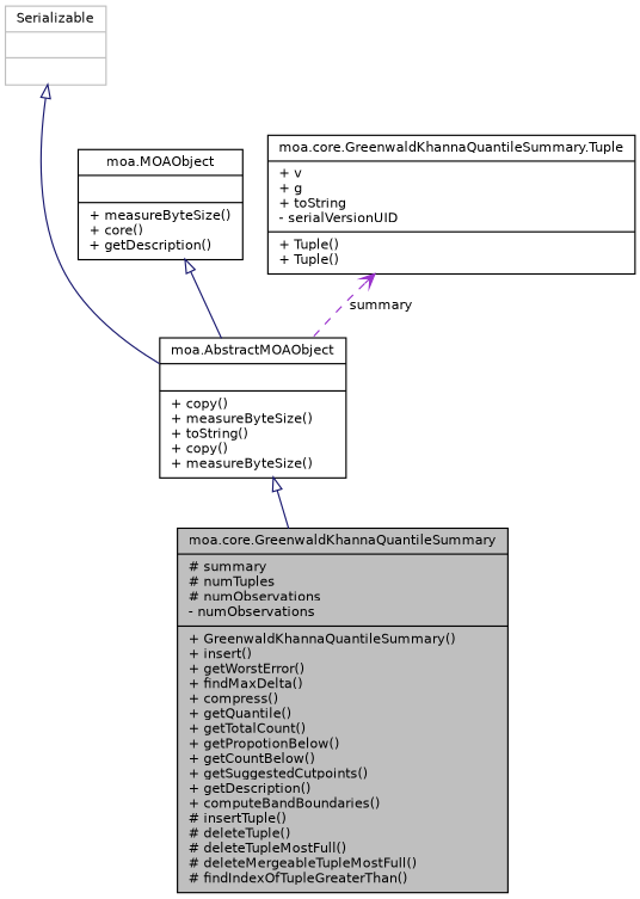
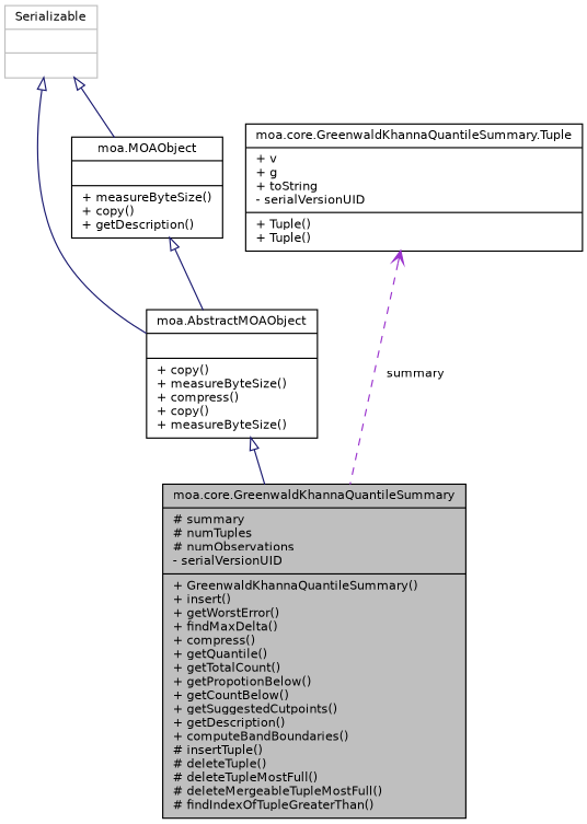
  digraph {
    node [color=black fillcolor=white fontname=Helvetica fontsize=10 shape=record style=filled]
    edge [arrowtail=empty color=midnightblue dir=back fontname=Helvetica fontsize=10 labelfontname=Helvetica labelfontsize=10 style=solid]
-   n1 [fillcolor=grey75 fontcolor=black height=0.2 label="{moa.core.GreenwaldKhannaQuantileSummary\n|# summary\l# numTuples\l# numObservations\l- numObservations\l|+ GreenwaldKhannaQuantileSummary()\l+ insert()\l+ getWorstError()\l+ findMaxDelta()\l+ compress()\l+ getQuantile()\l+ getTotalCount()\l+ getPropotionBelow()\l+ getCountBelow()\l+ getSuggestedCutpoints()\l+ getDescription()\l+ computeBandBoundaries()\l# insertTuple()\l# deleteTuple()\l# deleteTupleMostFull()\l# deleteMergeableTupleMostFull()\l# findIndexOfTupleGreaterThan()\l}" width=0.4]
-   n2 [height=0.2 label="{moa.AbstractMOAObject\n||+ copy()\l+ measureByteSize()\l+ toString()\l+ copy()\l+ measureByteSize()\l}" width=0.4]
-   n3 [height=0.2 label="{moa.MOAObject\n||+ measureByteSize()\l+ core()\l+ getDescription()\l}" width=0.4]
+   n1 [fillcolor=grey75 fontcolor=black height=0.2 label="{moa.core.GreenwaldKhannaQuantileSummary\n|# summary\l# numTuples\l# numObservations\l- serialVersionUID\l|+ GreenwaldKhannaQuantileSummary()\l+ insert()\l+ getWorstError()\l+ findMaxDelta()\l+ compress()\l+ getQuantile()\l+ getTotalCount()\l+ getPropotionBelow()\l+ getCountBelow()\l+ getSuggestedCutpoints()\l+ getDescription()\l+ computeBandBoundaries()\l# insertTuple()\l# deleteTuple()\l# deleteTupleMostFull()\l# deleteMergeableTupleMostFull()\l# findIndexOfTupleGreaterThan()\l}" width=0.4]
+   n2 [height=0.2 label="{moa.AbstractMOAObject\n||+ copy()\l+ measureByteSize()\l+ compress()\l+ copy()\l+ measureByteSize()\l}" width=0.4]
+   n3 [height=0.2 label="{moa.MOAObject\n||+ measureByteSize()\l+ copy()\l+ getDescription()\l}" width=0.4]
    n4 [color=grey75 height=0.2 label="{Serializable\n||}" width=0.4]
    n5 [height=0.2 label="{moa.core.GreenwaldKhannaQuantileSummary.Tuple\n|+ v\l+ g\l+ toString\l- serialVersionUID\l|+ Tuple()\l+ Tuple()\l}" width=0.4]
    n2 -> n1
    n3 -> n2
    n4 -> n2
-   n5 -> n2 [arrowtail=open color=darkorchid3 label=summary style=dashed]
+   n4 -> n3
+   n5 -> n1 [arrowtail=open color=darkorchid3 label=summary style=dashed]
  }
